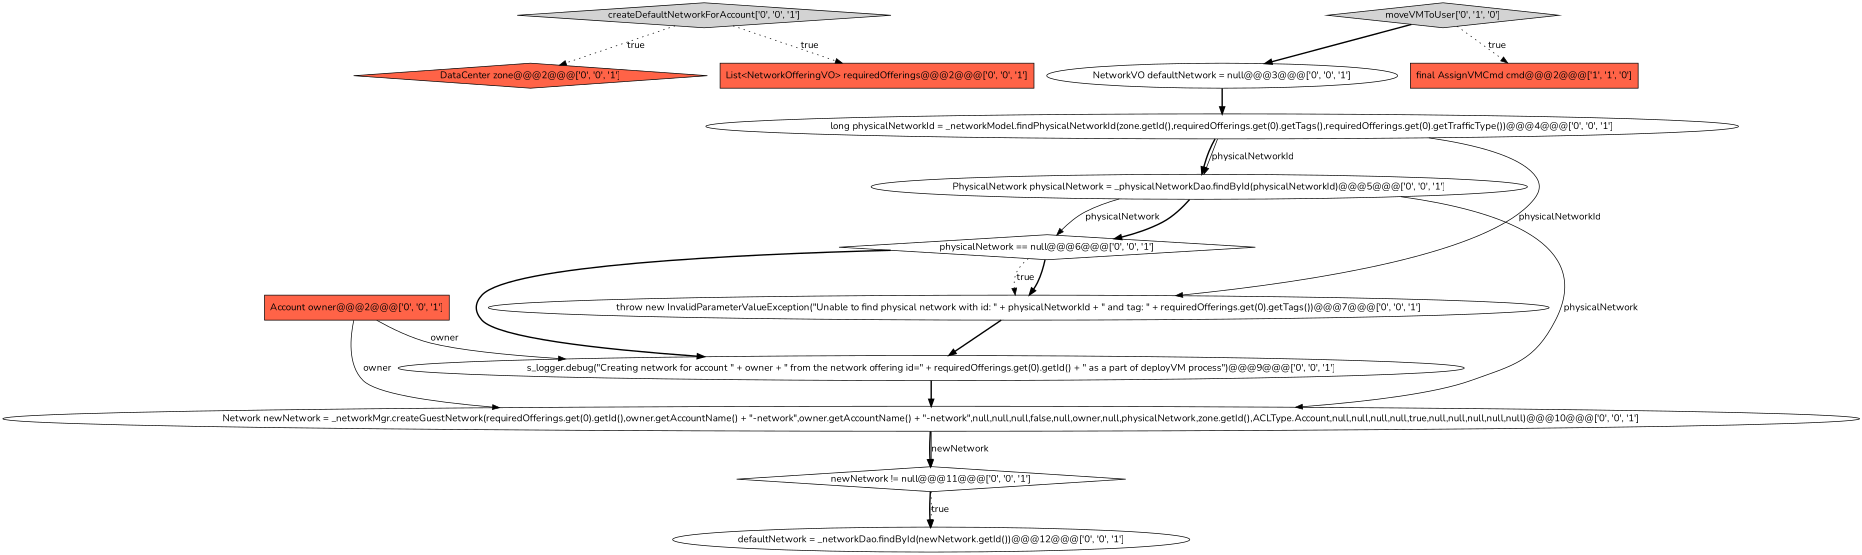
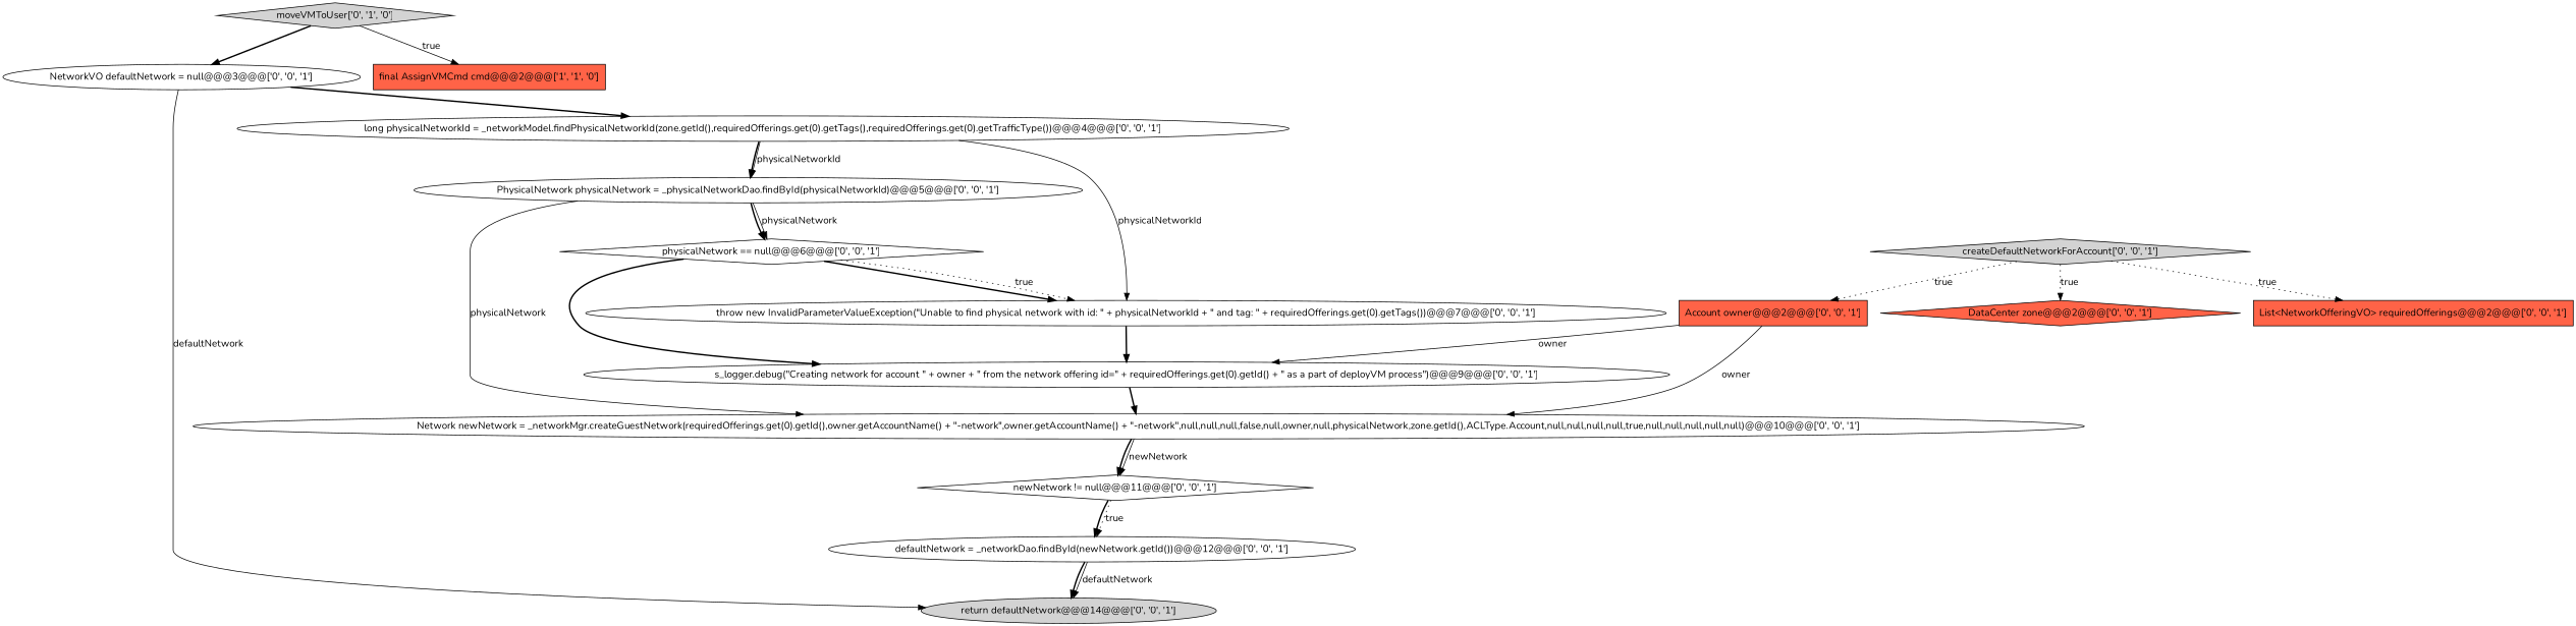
  digraph {
    fontname=Nunito
    node [fillcolor=white fontname=Nunito shape=ellipse style=filled]
    edge [fontname=Nunito style=bold]
    n1 [fillcolor=lightgray label="createDefaultNetworkForAccount['0', '0', '1']" shape=diamond]
    n2 [fillcolor=tomato label="Account owner@@@2@@@['0', '0', '1']" shape=box]
    n3 [fillcolor=tomato label="DataCenter zone@@@2@@@['0', '0', '1']" shape=diamond]
    n4 [fillcolor=tomato label="List<NetworkOfferingVO> requiredOfferings@@@2@@@['0', '0', '1']" shape=box]
    n5 [label="Network newNetwork = _networkMgr.createGuestNetwork(requiredOfferings.get(0).getId(),owner.getAccountName() + \"-network\",owner.getAccountName() + \"-network\",null,null,null,false,null,owner,null,physicalNetwork,zone.getId(),ACLType.Account,null,null,null,null,true,null,null,null,null,null)@@@10@@@['0', '0', '1']"]
    n6 [label="s_logger.debug(\"Creating network for account \" + owner + \" from the network offering id=\" + requiredOfferings.get(0).getId() + \" as a part of deployVM process\")@@@9@@@['0', '0', '1']"]
    n7 [label="NetworkVO defaultNetwork = null@@@3@@@['0', '0', '1']"]
+   n8 [fillcolor=lightgray label="return defaultNetwork@@@14@@@['0', '0', '1']"]
    n9 [label="long physicalNetworkId = _networkModel.findPhysicalNetworkId(zone.getId(),requiredOfferings.get(0).getTags(),requiredOfferings.get(0).getTrafficType())@@@4@@@['0', '0', '1']"]
    n10 [label="PhysicalNetwork physicalNetwork = _physicalNetworkDao.findById(physicalNetworkId)@@@5@@@['0', '0', '1']"]
    n11 [label="physicalNetwork == null@@@6@@@['0', '0', '1']" shape=diamond]
    n12 [label="newNetwork != null@@@11@@@['0', '0', '1']" shape=diamond]
    n13 [label="throw new InvalidParameterValueException(\"Unable to find physical network with id: \" + physicalNetworkId + \" and tag: \" + requiredOfferings.get(0).getTags())@@@7@@@['0', '0', '1']"]
    n14 [fillcolor=tomato label="final AssignVMCmd cmd@@@2@@@['1', '1', '0']" shape=box]
    n15 [label="defaultNetwork = _networkDao.findById(newNetwork.getId())@@@12@@@['0', '0', '1']"]
    n16 [fillcolor=lightgray label="moveVMToUser['0', '1', '0']" shape=diamond]
+   n1 -> n2 [label=true style=dotted]
    n1 -> n3 [label=true style=dotted]
    n1 -> n4 [label=true style=dotted]
    n2 -> n5 [label=owner style=solid]
    n2 -> n6 [label=owner style=solid]
    n5 -> n12
    n5 -> n12 [label=newNetwork style=solid]
    n6 -> n5
+   n7 -> n8 [label=defaultNetwork style=solid]
    n7 -> n9
    n9 -> n10 [label=physicalNetworkId style=solid]
    n9 -> n10
    n9 -> n13 [label=physicalNetworkId style=solid]
    n10 -> n5 [label=physicalNetwork style=solid]
    n10 -> n11
    n10 -> n11 [label=physicalNetwork style=solid]
    n11 -> n6
    n11 -> n13
    n11 -> n13 [label=true style=dotted]
    n12 -> n15
    n12 -> n15 [label=true style=dotted]
    n13 -> n6
+   n15 -> n8
+   n15 -> n8 [label=defaultNetwork style=solid]
    n16 -> n7
-   n16 -> n14 [label=true style=dotted]
+   n16 -> n14 [label=true style=solid]
  }
